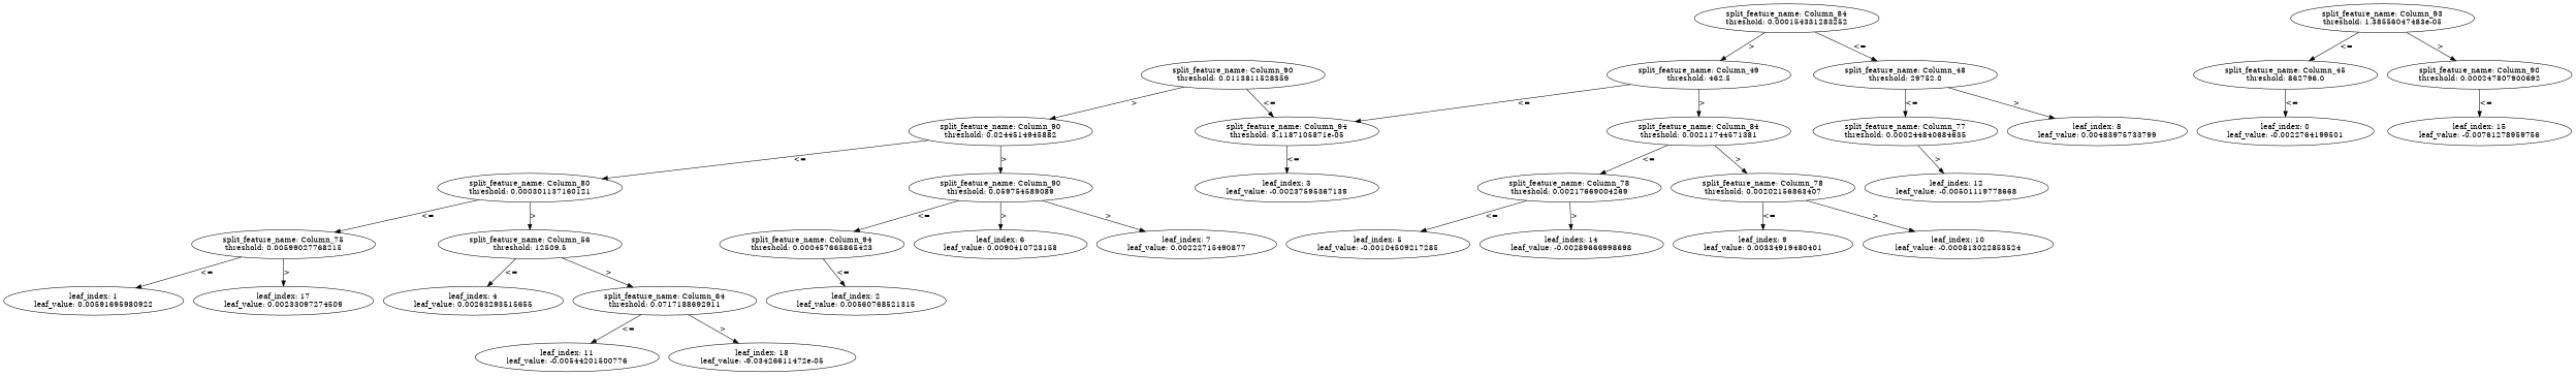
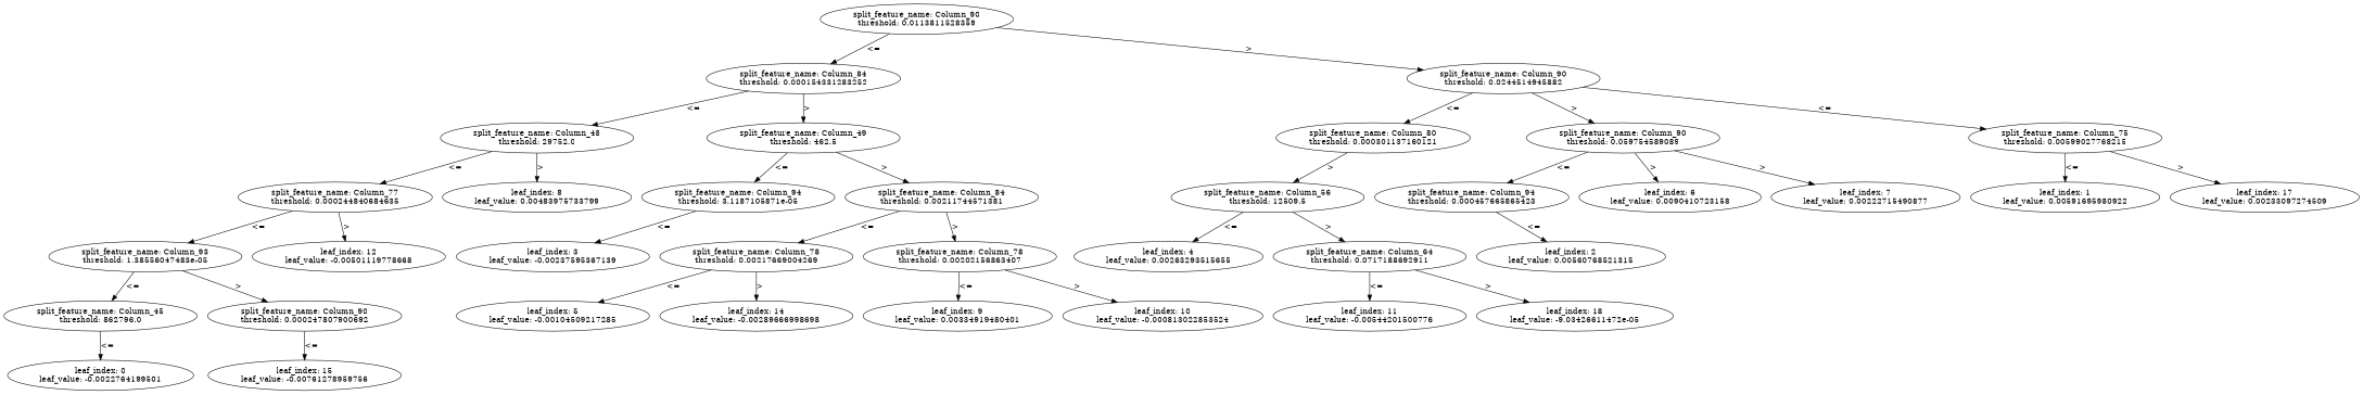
  digraph {
    n1 [label="split_feature_name: Column_90\nthreshold: 0.0113811528359"]
    n2 [label="split_feature_name: Column_84\nthreshold: 0.000154331283252"]
    n3 [label="split_feature_name: Column_90\nthreshold: 0.0244514945882"]
    n4 [label="split_feature_name: Column_48\nthreshold: 29752.0"]
    n5 [label="split_feature_name: Column_49\nthreshold: 462.5"]
    n6 [label="split_feature_name: Column_80\nthreshold: 0.000301137160121"]
    n7 [label="split_feature_name: Column_90\nthreshold: 0.059754589089"]
    n8 [label="split_feature_name: Column_77\nthreshold: 0.000244840684635"]
    n9 [label="leaf_index: 8\nleaf_value: 0.00483975733799"]
    n10 [label="split_feature_name: Column_94\nthreshold: 3.1187105871e-05"]
    n11 [label="split_feature_name: Column_84\nthreshold: 0.00211744571381"]
    n12 [label="split_feature_name: Column_93\nthreshold: 1.38556047483e-05"]
    n13 [label="leaf_index: 12\nleaf_value: -0.00501119778668"]
    n14 [label="split_feature_name: Column_45\nthreshold: 862796.0"]
    n15 [label="split_feature_name: Column_90\nthreshold: 0.000247807900692"]
    n16 [label="leaf_index: 0\nleaf_value: -0.0022764199501"]
    n17 [label="leaf_index: 15\nleaf_value: -0.00761278959756"]
    n18 [label="leaf_index: 3\nleaf_value: -0.00237595367139"]
    n19 [label="split_feature_name: Column_78\nthreshold: 0.00217669004269"]
    n20 [label="split_feature_name: Column_78\nthreshold: 0.00202156863407"]
    n21 [label="leaf_index: 5\nleaf_value: -0.00104509217285"]
    n22 [label="leaf_index: 14\nleaf_value: -0.00289666998698"]
    n23 [label="leaf_index: 9\nleaf_value: 0.00334919480401"]
    n24 [label="leaf_index: 10\nleaf_value: -0.000813022853524"]
    n25 [label="split_feature_name: Column_75\nthreshold: 0.00599027768215"]
    n26 [label="split_feature_name: Column_56\nthreshold: 12509.5"]
    n27 [label="split_feature_name: Column_94\nthreshold: 0.000457665865423"]
    n28 [label="leaf_index: 6\nleaf_value: 0.0090410723158"]
    n29 [label="leaf_index: 7\nleaf_value: 0.00222715490877"]
    n30 [label="leaf_index: 1\nleaf_value: 0.00591695980922"]
    n31 [label="leaf_index: 17\nleaf_value: 0.00233097274509"]
    n32 [label="leaf_index: 4\nleaf_value: 0.00263293515655"]
    n33 [label="split_feature_name: Column_64\nthreshold: 0.0717188692911"]
    n34 [label="leaf_index: 11\nleaf_value: -0.00544201500776"]
    n35 [label="leaf_index: 18\nleaf_value: -9.03426611472e-05"]
    n36 [label="leaf_index: 2\nleaf_value: 0.00560768521315"]
-   n1 -> n10 [label="<="]
+   n1 -> n2 [label="<="]
    n1 -> n3 [label=">"]
    n2 -> n4 [label="<="]
    n2 -> n5 [label=">"]
    n3 -> n6 [label="<="]
    n3 -> n7 [label=">"]
    n4 -> n8 [label="<="]
    n4 -> n9 [label=">"]
    n5 -> n10 [label="<="]
    n5 -> n11 [label=">"]
-   n6 -> n25 [label="<="]
+   n3 -> n25 [label="<="]
    n6 -> n26 [label=">"]
    n7 -> n27 [label="<="]
    n7 -> n28 [label=">"]
    n7 -> n29 [label=">"]
+   n8 -> n12 [label="<="]
    n8 -> n13 [label=">"]
    n10 -> n18 [label="<="]
    n11 -> n19 [label="<="]
    n11 -> n20 [label=">"]
    n12 -> n14 [label="<="]
    n12 -> n15 [label=">"]
    n14 -> n16 [label="<="]
    n15 -> n17 [label="<="]
    n19 -> n21 [label="<="]
    n19 -> n22 [label=">"]
    n20 -> n23 [label="<="]
    n20 -> n24 [label=">"]
    n25 -> n30 [label="<="]
    n25 -> n31 [label=">"]
    n26 -> n32 [label="<="]
    n26 -> n33 [label=">"]
    n27 -> n36 [label="<="]
    n33 -> n34 [label="<="]
    n33 -> n35 [label=">"]
  }
